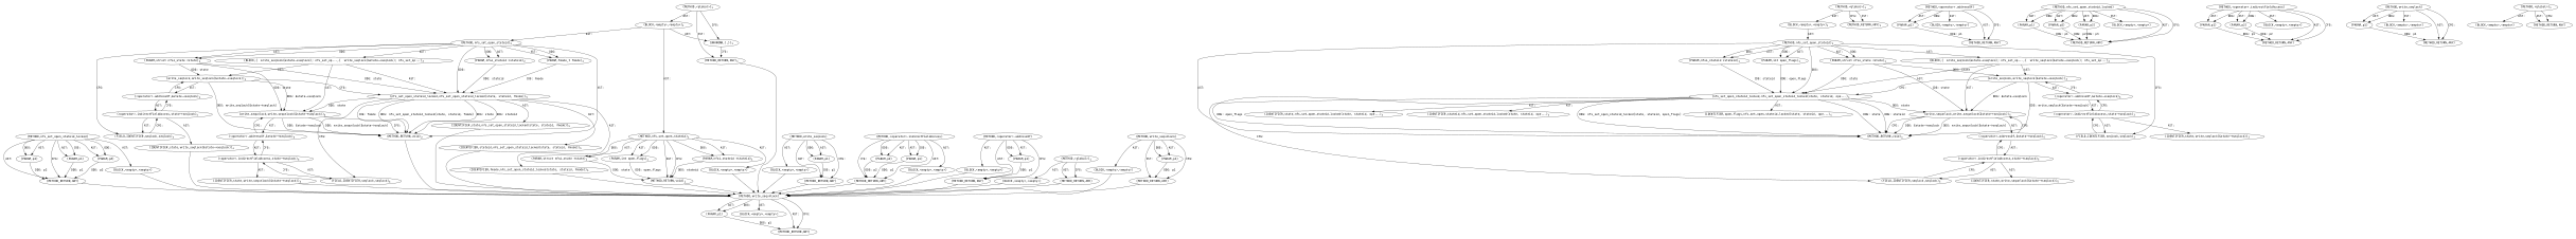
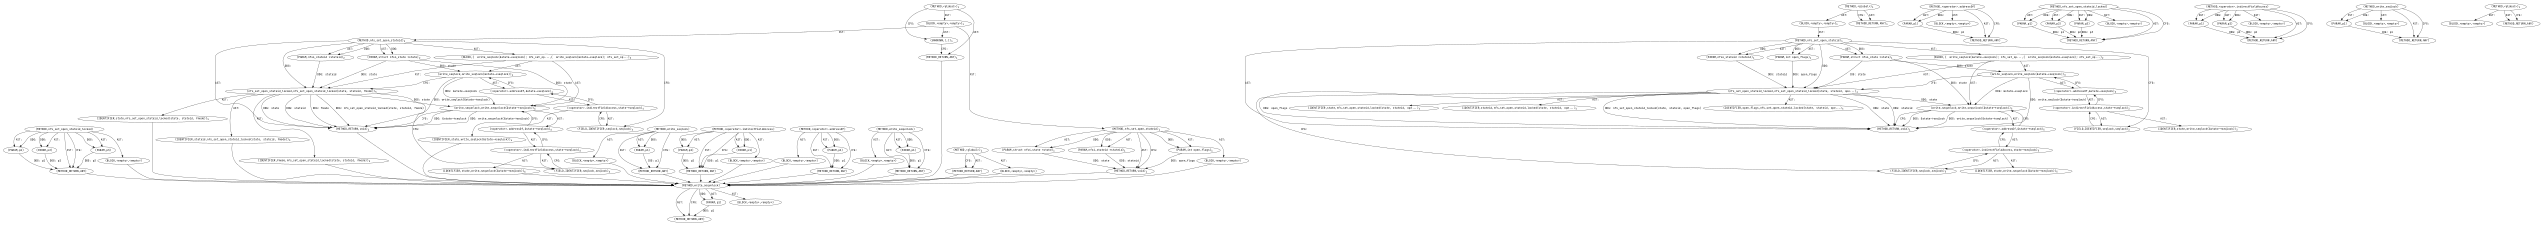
  digraph {
    fontname="JetBrains Mono"
    node [fontname="JetBrains Mono"]
    edge [fontname="JetBrains Mono"]
    n1 [label=<(METHOD,write_sequnlock)>]
    n2 [label=<(PARAM,p1)>]
    n3 [label=<(BLOCK,&lt;empty&gt;,&lt;empty&gt;)>]
    n4 [label=<(METHOD_RETURN,ANY)>]
    n5 [label=<(METHOD,&lt;global&gt;)<SUB>1</SUB>>]
    n6 [label=<(BLOCK,&lt;empty&gt;,&lt;empty&gt;)<SUB>1</SUB>>]
    n7 [label=<(METHOD_RETURN,ANY)<SUB>1</SUB>>]
    n8 [label=<(METHOD,nfs_set_open_stateid)<SUB>1</SUB>>]
    n9 [label=<(PARAM,struct nfs4_state *state)<SUB>1</SUB>>]
    n10 [label=<(PARAM,nfs4_stateid *stateid)<SUB>1</SUB>>]
    n11 [label=<(PARAM,int open_flags)<SUB>1</SUB>>]
    n12 [label=<(BLOCK,{  	write_seqlock(&amp;state-&gt;seqlock); 	nfs_set_op...,{  	write_seqlock(&amp;state-&gt;seqlock); 	nfs_set_op...)<SUB>2</SUB>>]
    n13 [label=<(FIELD_IDENTIFIER,seqlock,seqlock)<SUB>3</SUB>>]
    n14 [label=<(nfs_set_open_stateid_locked,nfs_set_open_stateid_locked(state, stateid, ope...)<SUB>4</SUB>>]
    n15 [label=<(METHOD_RETURN,void)<SUB>1</SUB>>]
    n16 [label=<(write_seqlock,write_seqlock(&amp;state-&gt;seqlock))<SUB>3</SUB>>]
    n17 [label=<(write_sequnlock,write_sequnlock(&amp;state-&gt;seqlock))<SUB>5</SUB>>]
    n18 [label=<(&lt;operator&gt;.addressOf,&amp;state-&gt;seqlock)<SUB>3</SUB>>]
    n19 [label=<(&lt;operator&gt;.indirectFieldAccess,state-&gt;seqlock)<SUB>3</SUB>>]
    n20 [label=<(IDENTIFIER,state,write_seqlock(&amp;state-&gt;seqlock))<SUB>3</SUB>>]
    n21 [label=<(IDENTIFIER,state,nfs_set_open_stateid_locked(state, stateid, ope...)<SUB>4</SUB>>]
    n22 [label=<(IDENTIFIER,stateid,nfs_set_open_stateid_locked(state, stateid, ope...)<SUB>4</SUB>>]
    n23 [label=<(IDENTIFIER,open_flags,nfs_set_open_stateid_locked(state, stateid, ope...)<SUB>4</SUB>>]
    n24 [label=<(FIELD_IDENTIFIER,seqlock,seqlock)<SUB>5</SUB>>]
    n25 [label=<(&lt;operator&gt;.addressOf,&amp;state-&gt;seqlock)<SUB>5</SUB>>]
    n26 [label=<(&lt;operator&gt;.indirectFieldAccess,state-&gt;seqlock)<SUB>5</SUB>>]
    n27 [label=<(IDENTIFIER,state,write_sequnlock(&amp;state-&gt;seqlock))<SUB>5</SUB>>]
    n28 [label=<(METHOD,&lt;operator&gt;.addressOf)>]
    n29 [label=<(PARAM,p1)>]
    n30 [label=<(BLOCK,&lt;empty&gt;,&lt;empty&gt;)>]
    n31 [label=<(METHOD_RETURN,ANY)>]
    n32 [label=<(METHOD,nfs_set_open_stateid_locked)>]
    n33 [label=<(PARAM,p1)>]
    n34 [label=<(PARAM,p2)>]
    n35 [label=<(PARAM,p3)>]
    n36 [label=<(BLOCK,&lt;empty&gt;,&lt;empty&gt;)>]
    n37 [label=<(METHOD_RETURN,ANY)>]
    n38 [label=<(METHOD,&lt;operator&gt;.indirectFieldAccess)>]
    n39 [label=<(PARAM,p1)>]
    n40 [label=<(PARAM,p2)>]
    n41 [label=<(BLOCK,&lt;empty&gt;,&lt;empty&gt;)>]
    n42 [label=<(METHOD_RETURN,ANY)>]
    n43 [label=<(METHOD,write_seqlock)>]
    n44 [label=<(PARAM,p1)>]
    n45 [label=<(BLOCK,&lt;empty&gt;,&lt;empty&gt;)>]
    n46 [label=<(METHOD_RETURN,ANY)>]
    n47 [label=<(METHOD,&lt;global&gt;)<SUB>1</SUB>>]
    n48 [label=<(BLOCK,&lt;empty&gt;,&lt;empty&gt;)>]
    n49 [label=<(METHOD_RETURN,ANY)>]
    n50 [label=<(METHOD,nfs_set_open_stateid_locked)>]
    n51 [label=<(PARAM,p1)>]
    n52 [label=<(PARAM,p2)>]
    n53 [label=<(PARAM,p3)>]
    n54 [label=<(BLOCK,&lt;empty&gt;,&lt;empty&gt;)>]
    n55 [label=<(METHOD_RETURN,ANY)>]
    n56 [label=<(METHOD,&lt;global&gt;)<SUB>1</SUB>>]
    n57 [label=<(BLOCK,&lt;empty&gt;,&lt;empty&gt;)<SUB>1</SUB>>]
    n58 [label=<(UNKNOWN,),))<SUB>1</SUB>>]
    n59 [label=<(METHOD_RETURN,ANY)<SUB>1</SUB>>]
    n60 [label=<(METHOD,nfs_set_open_stateid)<SUB>1</SUB>>]
    n61 [label=<(METHOD,nfs_set_open_stateid)<SUB>2</SUB>>]
    n62 [label=<(PARAM,struct nfs4_state *state)<SUB>1</SUB>>]
    n63 [label=<(PARAM,nfs4_stateid *stateid)<SUB>1</SUB>>]
    n64 [label=<(PARAM,int open_flags)<SUB>1</SUB>>]
    n65 [label=<(BLOCK,&lt;empty&gt;,&lt;empty&gt;)>]
    n66 [label=<(METHOD_RETURN,void)<SUB>1</SUB>>]
    n67 [label=<(PARAM,struct nfs4_state *state)<SUB>2</SUB>>]
    n68 [label=<(PARAM,nfs4_stateid *stateid)<SUB>2</SUB>>]
-   n69 [label=<(PARAM,fmode_t fmode)<SUB>2</SUB>>]
    n70 [label=<(BLOCK,{  	write_seqlock(&amp;state-&gt;seqlock); 	nfs_set_op...,{  	write_seqlock(&amp;state-&gt;seqlock); 	nfs_set_op...)<SUB>3</SUB>>]
    n71 [label=<(FIELD_IDENTIFIER,seqlock,seqlock)<SUB>4</SUB>>]
    n72 [label=<(nfs_set_open_stateid_locked,nfs_set_open_stateid_locked(state, stateid, fmode))<SUB>5</SUB>>]
    n73 [label=<(METHOD_RETURN,void)<SUB>2</SUB>>]
    n74 [label=<(write_seqlock,write_seqlock(&amp;state-&gt;seqlock))<SUB>4</SUB>>]
    n75 [label=<(write_sequnlock,write_sequnlock(&amp;state-&gt;seqlock))<SUB>6</SUB>>]
    n76 [label=<(&lt;operator&gt;.addressOf,&amp;state-&gt;seqlock)<SUB>4</SUB>>]
    n77 [label=<(&lt;operator&gt;.indirectFieldAccess,state-&gt;seqlock)<SUB>4</SUB>>]
    n78 [label=<(IDENTIFIER,state,write_seqlock(&amp;state-&gt;seqlock))<SUB>4</SUB>>]
    n79 [label=<(IDENTIFIER,state,nfs_set_open_stateid_locked(state, stateid, fmode))<SUB>5</SUB>>]
    n80 [label=<(IDENTIFIER,stateid,nfs_set_open_stateid_locked(state, stateid, fmode))<SUB>5</SUB>>]
    n81 [label=<(IDENTIFIER,fmode,nfs_set_open_stateid_locked(state, stateid, fmode))<SUB>5</SUB>>]
    n82 [label=<(FIELD_IDENTIFIER,seqlock,seqlock)<SUB>6</SUB>>]
    n83 [label=<(&lt;operator&gt;.addressOf,&amp;state-&gt;seqlock)<SUB>6</SUB>>]
    n84 [label=<(&lt;operator&gt;.indirectFieldAccess,state-&gt;seqlock)<SUB>6</SUB>>]
    n85 [label=<(IDENTIFIER,state,write_sequnlock(&amp;state-&gt;seqlock))<SUB>6</SUB>>]
    n86 [label=<(METHOD,write_seqlock)>]
    n87 [label=<(PARAM,p1)>]
    n88 [label=<(BLOCK,&lt;empty&gt;,&lt;empty&gt;)>]
    n89 [label=<(METHOD_RETURN,ANY)>]
    n90 [label=<(METHOD,&lt;operator&gt;.indirectFieldAccess)>]
    n91 [label=<(PARAM,p1)>]
    n92 [label=<(PARAM,p2)>]
    n93 [label=<(BLOCK,&lt;empty&gt;,&lt;empty&gt;)>]
    n94 [label=<(METHOD_RETURN,ANY)>]
    n95 [label=<(METHOD,&lt;operator&gt;.addressOf)>]
    n96 [label=<(PARAM,p1)>]
    n97 [label=<(BLOCK,&lt;empty&gt;,&lt;empty&gt;)>]
    n98 [label=<(METHOD_RETURN,ANY)>]
    n99 [label=<(METHOD,&lt;global&gt;)<SUB>1</SUB>>]
    n100 [label=<(BLOCK,&lt;empty&gt;,&lt;empty&gt;)>]
    n101 [label=<(METHOD_RETURN,ANY)>]
    n102 [label=<(METHOD,write_sequnlock)>]
    n103 [label=<(PARAM,p1)>]
    n104 [label=<(BLOCK,&lt;empty&gt;,&lt;empty&gt;)>]
    n105 [label=<(METHOD_RETURN,ANY)>]
    n1 -> n2 [label="AST: "]
    n1 -> n2 [label="DDG: "]
    n1 -> n3 [label="AST: "]
    n1 -> n4 [label="AST: "]
    n1 -> n4 [label="CFG: "]
    n2 -> n4 [label="DDG: p1"]
    n5 -> n6 [label="AST: "]
    n5 -> n7 [label="AST: "]
    n5 -> n7 [label="CFG: "]
    n6 -> n8 [label="AST: "]
    n8 -> n9 [label="AST: "]
    n8 -> n9 [label="DDG: "]
    n8 -> n10 [label="AST: "]
    n8 -> n10 [label="DDG: "]
    n8 -> n11 [label="AST: "]
    n8 -> n11 [label="DDG: "]
    n8 -> n12 [label="AST: "]
    n8 -> n13 [label="CFG: "]
    n8 -> n14 [label="DDG: "]
    n8 -> n15 [label="AST: "]
    n9 -> n14 [label="DDG: state"]
    n9 -> n16 [label="DDG: state"]
    n9 -> n17 [label="DDG: state"]
    n10 -> n14 [label="DDG: stateid"]
    n11 -> n14 [label="DDG: open_flags"]
    n12 -> n14 [label="AST: "]
    n12 -> n16 [label="AST: "]
    n12 -> n17 [label="AST: "]
    n13 -> n19 [label="CFG: "]
    n14 -> n15 [label="DDG: state"]
    n14 -> n15 [label="DDG: stateid"]
    n14 -> n15 [label="DDG: open_flags"]
    n14 -> n15 [label="DDG: nfs_set_open_stateid_locked(state, stateid, open_flags)"]
    n14 -> n17 [label="DDG: state"]
    n14 -> n21 [label="AST: "]
    n14 -> n22 [label="AST: "]
    n14 -> n23 [label="AST: "]
    n14 -> n24 [label="CFG: "]
    n16 -> n14 [label="CFG: "]
    n16 -> n15 [label="DDG: write_seqlock(&amp;state-&gt;seqlock)"]
    n16 -> n17 [label="DDG: &amp;state-&gt;seqlock"]
    n16 -> n18 [label="AST: "]
    n17 -> n15 [label="CFG: "]
    n17 -> n15 [label="DDG: &amp;state-&gt;seqlock"]
    n17 -> n15 [label="DDG: write_sequnlock(&amp;state-&gt;seqlock)"]
    n17 -> n25 [label="AST: "]
    n18 -> n16 [label="CFG: "]
    n18 -> n19 [label="AST: "]
    n19 -> n13 [label="AST: "]
    n19 -> n18 [label="CFG: "]
    n19 -> n20 [label="AST: "]
    n24 -> n26 [label="CFG: "]
    n25 -> n17 [label="CFG: "]
    n25 -> n26 [label="AST: "]
    n26 -> n24 [label="AST: "]
    n26 -> n25 [label="CFG: "]
    n26 -> n27 [label="AST: "]
    n28 -> n29 [label="AST: "]
    n28 -> n29 [label="DDG: "]
    n28 -> n30 [label="AST: "]
    n28 -> n31 [label="AST: "]
    n28 -> n31 [label="CFG: "]
    n29 -> n31 [label="DDG: p1"]
    n32 -> n33 [label="AST: "]
    n32 -> n33 [label="DDG: "]
    n32 -> n34 [label="AST: "]
    n32 -> n34 [label="DDG: "]
    n32 -> n35 [label="AST: "]
    n32 -> n35 [label="DDG: "]
    n32 -> n36 [label="AST: "]
    n32 -> n37 [label="AST: "]
    n32 -> n37 [label="CFG: "]
    n33 -> n37 [label="DDG: p1"]
    n34 -> n37 [label="DDG: p2"]
    n35 -> n37 [label="DDG: p3"]
    n38 -> n39 [label="AST: "]
    n38 -> n39 [label="DDG: "]
    n38 -> n40 [label="AST: "]
    n38 -> n40 [label="DDG: "]
    n38 -> n41 [label="AST: "]
    n38 -> n42 [label="AST: "]
    n38 -> n42 [label="CFG: "]
    n39 -> n42 [label="DDG: p1"]
    n40 -> n42 [label="DDG: p2"]
    n43 -> n44 [label="AST: "]
    n43 -> n44 [label="DDG: "]
    n43 -> n45 [label="AST: "]
    n43 -> n46 [label="AST: "]
    n43 -> n46 [label="CFG: "]
    n44 -> n46 [label="DDG: p1"]
    n47 -> n48 [label="AST: "]
    n47 -> n49 [label="AST: "]
    n47 -> n49 [label="CFG: "]
    n50 -> n51 [label="AST: "]
    n50 -> n51 [label="DDG: "]
    n50 -> n52 [label="AST: "]
    n50 -> n52 [label="DDG: "]
    n50 -> n53 [label="AST: "]
    n50 -> n53 [label="DDG: "]
    n50 -> n54 [label="AST: "]
    n50 -> n55 [label="AST: "]
    n50 -> n55 [label="CFG: "]
    n51 -> n55 [label="DDG: p1"]
    n52 -> n55 [label="DDG: p2"]
    n53 -> n55 [label="DDG: p3"]
    n54 -> n1
    n55 -> n1
    n56 -> n57 [label="AST: "]
    n56 -> n58 [label="CFG: "]
    n56 -> n59 [label="AST: "]
    n57 -> n58 [label="AST: "]
    n57 -> n60 [label="AST: "]
    n57 -> n61 [label="AST: "]
    n58 -> n59 [label="CFG: "]
    n59 -> n1
    n60 -> n62 [label="AST: "]
    n60 -> n62 [label="DDG: "]
    n60 -> n63 [label="AST: "]
    n60 -> n63 [label="DDG: "]
    n60 -> n64 [label="AST: "]
    n60 -> n64 [label="DDG: "]
    n60 -> n65 [label="AST: "]
    n60 -> n66 [label="AST: "]
    n60 -> n66 [label="CFG: "]
    n61 -> n67 [label="AST: "]
    n61 -> n67 [label="DDG: "]
    n61 -> n68 [label="AST: "]
    n61 -> n68 [label="DDG: "]
-   n61 -> n69 [label="AST: "]
-   n61 -> n69 [label="DDG: "]
    n61 -> n70 [label="AST: "]
    n61 -> n71 [label="CFG: "]
    n61 -> n72 [label="DDG: "]
    n61 -> n73 [label="AST: "]
    n62 -> n66 [label="DDG: state"]
    n63 -> n66 [label="DDG: stateid"]
    n64 -> n66 [label="DDG: open_flags"]
    n65 -> n1
    n66 -> n1
    n67 -> n72 [label="DDG: state"]
    n67 -> n74 [label="DDG: state"]
    n67 -> n75 [label="DDG: state"]
    n68 -> n72 [label="DDG: stateid"]
-   n69 -> n72 [label="DDG: fmode"]
    n70 -> n72 [label="AST: "]
    n70 -> n74 [label="AST: "]
    n70 -> n75 [label="AST: "]
    n71 -> n77 [label="CFG: "]
    n72 -> n73 [label="DDG: state"]
    n72 -> n73 [label="DDG: stateid"]
    n72 -> n73 [label="DDG: fmode"]
    n72 -> n73 [label="DDG: nfs_set_open_stateid_locked(state, stateid, fmode)"]
    n72 -> n75 [label="DDG: state"]
    n72 -> n79 [label="AST: "]
    n72 -> n80 [label="AST: "]
    n72 -> n81 [label="AST: "]
    n72 -> n82 [label="CFG: "]
    n73 -> n1
    n74 -> n72 [label="CFG: "]
    n74 -> n73 [label="DDG: write_seqlock(&amp;state-&gt;seqlock)"]
    n74 -> n75 [label="DDG: &amp;state-&gt;seqlock"]
    n74 -> n76 [label="AST: "]
    n75 -> n73 [label="CFG: "]
    n75 -> n73 [label="DDG: &amp;state-&gt;seqlock"]
    n75 -> n73 [label="DDG: write_sequnlock(&amp;state-&gt;seqlock)"]
    n75 -> n83 [label="AST: "]
    n76 -> n74 [label="CFG: "]
    n76 -> n77 [label="AST: "]
    n77 -> n71 [label="AST: "]
    n77 -> n76 [label="CFG: "]
    n77 -> n78 [label="AST: "]
    n78 -> n1
    n79 -> n1
    n80 -> n1
    n81 -> n1
    n82 -> n84 [label="CFG: "]
    n83 -> n75 [label="CFG: "]
    n83 -> n84 [label="AST: "]
    n84 -> n82 [label="AST: "]
    n84 -> n83 [label="CFG: "]
    n84 -> n85 [label="AST: "]
    n85 -> n1
    n86 -> n87 [label="AST: "]
    n86 -> n87 [label="DDG: "]
    n86 -> n88 [label="AST: "]
    n86 -> n89 [label="AST: "]
    n86 -> n89 [label="CFG: "]
    n87 -> n89 [label="DDG: p1"]
    n88 -> n1
    n89 -> n1
    n90 -> n91 [label="AST: "]
    n90 -> n91 [label="DDG: "]
    n90 -> n92 [label="AST: "]
    n90 -> n92 [label="DDG: "]
    n90 -> n93 [label="AST: "]
    n90 -> n94 [label="AST: "]
    n90 -> n94 [label="CFG: "]
    n91 -> n94 [label="DDG: p1"]
    n92 -> n94 [label="DDG: p2"]
    n93 -> n1
    n94 -> n1
    n95 -> n96 [label="AST: "]
    n95 -> n96 [label="DDG: "]
    n95 -> n97 [label="AST: "]
    n95 -> n98 [label="AST: "]
    n95 -> n98 [label="CFG: "]
    n96 -> n98 [label="DDG: p1"]
    n97 -> n1
    n98 -> n1
    n99 -> n100 [label="AST: "]
    n99 -> n101 [label="AST: "]
    n99 -> n101 [label="CFG: "]
    n100 -> n1
    n101 -> n1
    n102 -> n103 [label="AST: "]
    n102 -> n103 [label="DDG: "]
    n102 -> n104 [label="AST: "]
    n102 -> n105 [label="AST: "]
    n102 -> n105 [label="CFG: "]
    n103 -> n105 [label="DDG: p1"]
    n104 -> n1
    n105 -> n1
  }
